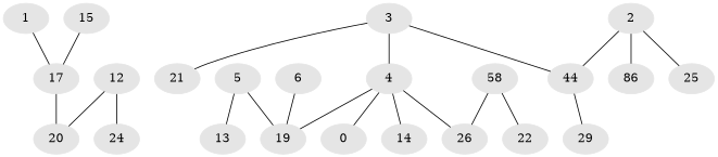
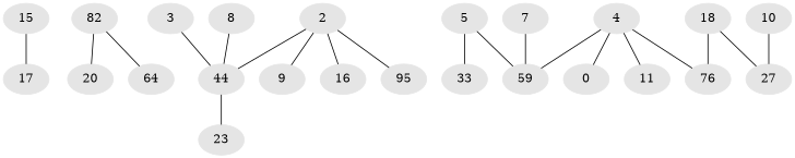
  graph {
    node [color=gray90 style=filled]
    edge [weight=1.0]
-   1
    17
    20
    2
+   9
    n6 [label=44]
-   16 [label=86]
-   25
-   23 [label=29]
+   16
+   25 [label=95]
+   23
    3
    4
-   21
-   19
+   19 [label=59]
    n14 [label=0]
-   11 [label=14]
-   26
+   11
+   26 [label=76]
    5
-   13
-   7 [label=6]
-   22
-   12
-   24
+   13 [label=33]
+   7
+   8
+   10
+   22 [label=27]
+   12 [label=82]
+   24 [label=64]
    15
-   18 [label=58]
-   1 -- 17
-   17 -- 20
+   18
+   2 -- 9
    2 -- n6
    2 -- 16
    2 -- 25
    n6 -- 23
    3 -- n6
-   3 -- 4
-   3 -- 21
    4 -- 19
    4 -- n14
    4 -- 11
    4 -- 26
    5 -- 19
    5 -- 13
    7 -- 19
+   8 -- n6
+   10 -- 22
    12 -- 20
    12 -- 24
    15 -- 17
    18 -- 26
    18 -- 22
  }
